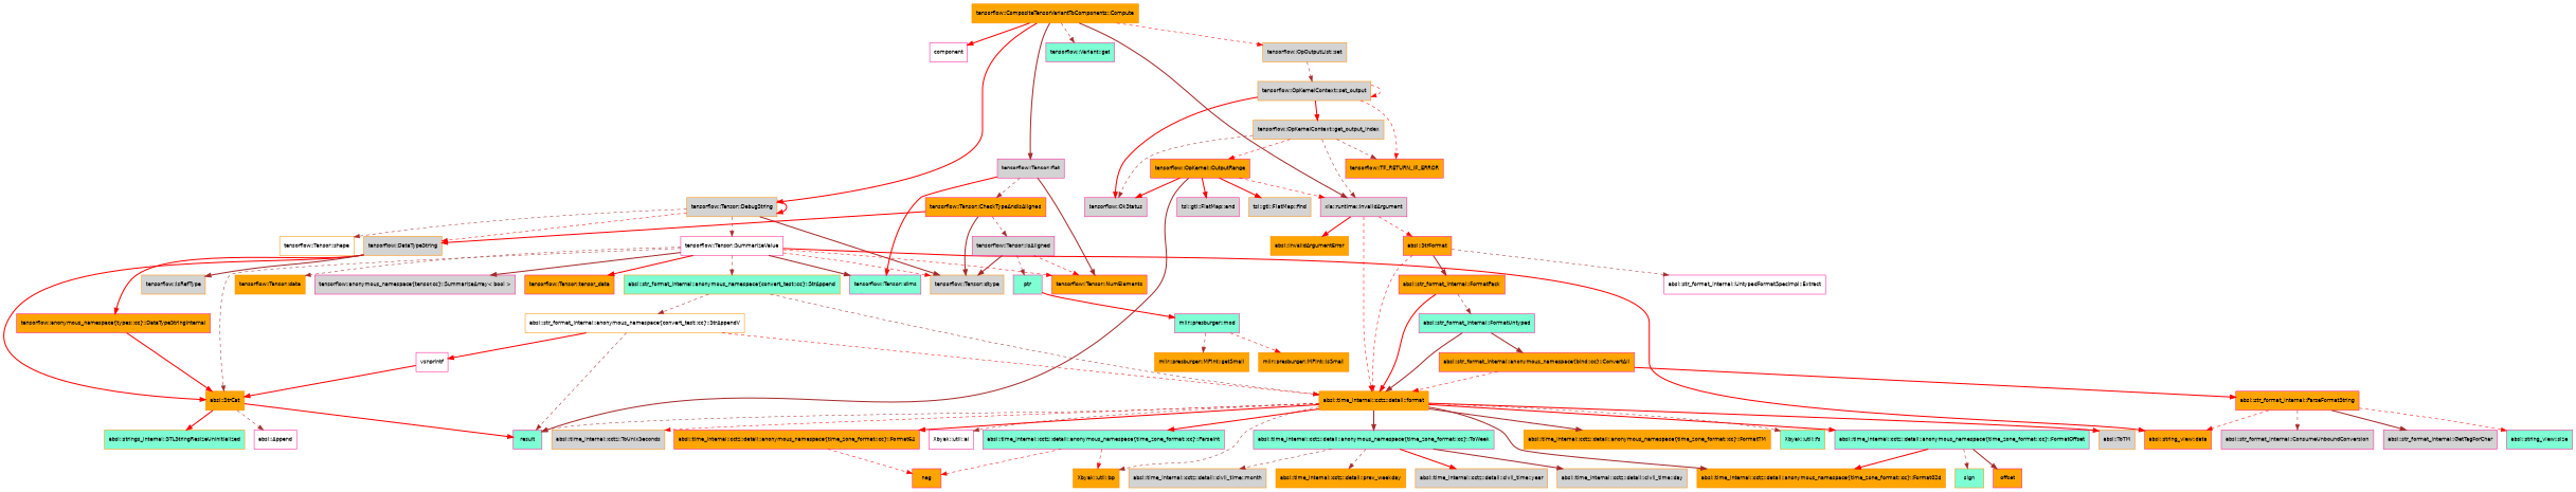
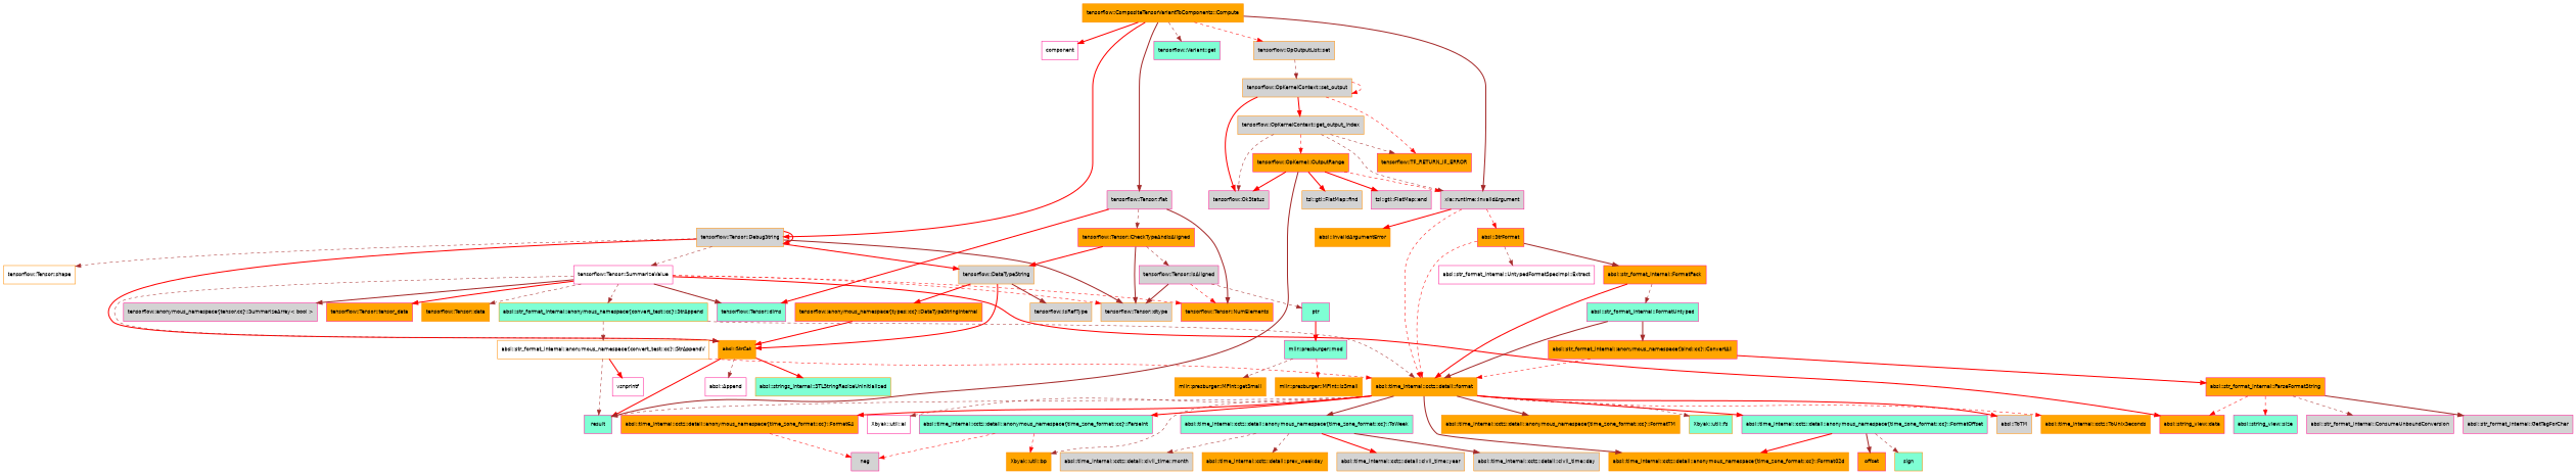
  digraph {
    rankdir=TB
    node [color=deeppink fillcolor=orange fontname=Helvetica fontsize=10 shape=record style=filled]
    edge [color=red fontname=Helvetica fontsize=10 labelfontname=Helvetica labelfontsize=10 style=bold]
    "tensorflow::CompositeTensorVariantToComponents::Compute" [color=darkorange]
    component [fillcolor=white]
    "tensorflow::Tensor::DebugString" [color=darkorange fillcolor=lightgrey]
    "tensorflow::Tensor::flat" [fillcolor=lightgrey]
    "tensorflow::Variant::get" [fillcolor=aquamarine]
    "xla::runtime::InvalidArgument" [fillcolor=lightgrey]
    "tensorflow::OpOutputList::set" [color=darkorange fillcolor=lightgrey]
    "tensorflow::DataTypeString" [color=darkorange fillcolor=lightgrey]
    "absl::StrCat" [color=darkorange]
    "tensorflow::Tensor::dtype" [color=darkorange fillcolor=lightgrey]
    "tensorflow::Tensor::shape" [color=darkorange fillcolor=white]
    "tensorflow::Tensor::SummarizeValue" [fillcolor=white]
    "tensorflow::Tensor::dims" [fillcolor=aquamarine]
    "tensorflow::Tensor::NumElements"
    "tensorflow::Tensor::CheckTypeAndIsAligned"
    "absl::time_internal::cctz::detail::format" [color=darkorange]
    "absl::InvalidArgumentError" [color=darkorange]
    "absl::StrFormat"
    "tensorflow::OpKernelContext::set_output" [color=darkorange fillcolor=lightgrey]
    "tensorflow::anonymous_namespace\{types::cc\}::DataTypeStringInternal"
    "tensorflow::IsRefType" [color=darkorange fillcolor=lightgrey]
    "absl::Append" [fillcolor=white]
    result [fillcolor=aquamarine]
    "absl::strings_internal::STLStringResizeUninitialized" [color=darkorange fillcolor=aquamarine]
    "absl::string_view::data"
    "tensorflow::Tensor::data" [color=darkorange]
    "absl::str_format_internal::anonymous_namespace\{convert_test::cc\}::StrAppend" [color=darkorange fillcolor=aquamarine]
    "tensorflow::anonymous_namespace\{tensor.cc\}::SummarizeArray\< bool \>" [fillcolor=lightgrey]
    "tensorflow::Tensor::tensor_data"
    "absl::str_format_internal::anonymous_namespace\{convert_test::cc\}::StrAppendV" [color=darkorange fillcolor=white]
    "Xbyak::util::al" [fillcolor=white]
    "Xbyak::util::bp" [color=darkorange]
    "absl::time_internal::cctz::detail::anonymous_namespace\{time_zone_format::cc\}::Format02d" [color=darkorange]
    "absl::time_internal::cctz::detail::anonymous_namespace\{time_zone_format::cc\}::Format64"
    "absl::time_internal::cctz::detail::anonymous_namespace\{time_zone_format::cc\}::FormatOffset" [fillcolor=aquamarine]
    "absl::time_internal::cctz::detail::anonymous_namespace\{time_zone_format::cc\}::FormatTM" [color=darkorange]
    "Xbyak::util::fs" [color=darkorange fillcolor=aquamarine]
    "absl::time_internal::cctz::detail::anonymous_namespace\{time_zone_format::cc\}::ParseInt" [fillcolor=aquamarine]
    "absl::ToTM" [color=darkorange fillcolor=lightgrey]
-   "absl::time_internal::cctz::ToUnixSeconds" [color=darkorange fillcolor=lightgrey]
+   "absl::time_internal::cctz::ToUnixSeconds" [color=darkorange]
    "absl::time_internal::cctz::detail::anonymous_namespace\{time_zone_format::cc\}::ToWeek" [fillcolor=aquamarine]
    vsnprintf [fillcolor=white]
-   neg
+   neg [fillcolor=lightgrey]
    offset
    sign [color=darkorange fillcolor=aquamarine]
    "absl::time_internal::cctz::detail::civil_time::day" [color=darkorange fillcolor=lightgrey]
    "absl::time_internal::cctz::detail::civil_time::month" [color=darkorange fillcolor=lightgrey]
    "absl::time_internal::cctz::detail::prev_weekday" [color=darkorange]
    "absl::time_internal::cctz::detail::civil_time::year" [color=darkorange fillcolor=lightgrey]
    "tensorflow::Tensor::IsAligned" [fillcolor=lightgrey]
    ptr [fillcolor=aquamarine]
    "mlir::presburger::mod" [fillcolor=aquamarine]
    "mlir::presburger::MPInt::getSmall" [color=darkorange]
    "mlir::presburger::MPInt::isSmall" [color=darkorange]
    "absl::str_format_internal::UntypedFormatSpecImpl::Extract" [fillcolor=white]
    "absl::str_format_internal::FormatPack"
    "absl::str_format_internal::FormatUntyped" [fillcolor=aquamarine]
    "absl::str_format_internal::anonymous_namespace\{bind::cc\}::ConvertAll"
    "absl::str_format_internal::ParseFormatString"
    "absl::str_format_internal::ConsumeUnboundConversion" [fillcolor=lightgrey]
    "absl::str_format_internal::GetTagForChar" [fillcolor=lightgrey]
    "absl::string_view::size" [fillcolor=aquamarine]
    "tensorflow::OpKernelContext::get_output_index" [color=darkorange fillcolor=lightgrey]
    "tensorflow::OkStatus" [fillcolor=lightgrey]
    "tensorflow::TF_RETURN_IF_ERROR"
    "tensorflow::OpKernel::OutputRange"
    "tsl::gtl::FlatMap::end" [fillcolor=lightgrey]
    "tsl::gtl::FlatMap::find" [color=darkorange fillcolor=lightgrey]
    "tensorflow::CompositeTensorVariantToComponents::Compute" -> component
    "tensorflow::CompositeTensorVariantToComponents::Compute" -> "tensorflow::Tensor::DebugString"
    "tensorflow::CompositeTensorVariantToComponents::Compute" -> "tensorflow::Tensor::flat" [color=brown]
    "tensorflow::CompositeTensorVariantToComponents::Compute" -> "tensorflow::Variant::get" [color=brown style=dashed]
    "tensorflow::CompositeTensorVariantToComponents::Compute" -> "xla::runtime::InvalidArgument" [color=brown]
    "tensorflow::CompositeTensorVariantToComponents::Compute" -> "tensorflow::OpOutputList::set" [style=dashed]
    "tensorflow::Tensor::DebugString" -> "tensorflow::Tensor::DebugString"
-   "tensorflow::Tensor::DebugString" -> "tensorflow::DataTypeString" [style=dashed]
-   vsnprintf -> "absl::StrCat"
+   "tensorflow::Tensor::DebugString" -> "tensorflow::DataTypeString"
+   "tensorflow::Tensor::DebugString" -> "absl::StrCat"
    "tensorflow::Tensor::DebugString" -> "tensorflow::Tensor::dtype" [color=brown]
    "tensorflow::Tensor::DebugString" -> "tensorflow::Tensor::shape" [color=brown style=dashed]
    "tensorflow::Tensor::DebugString" -> "tensorflow::Tensor::SummarizeValue" [color=brown style=dashed]
    "tensorflow::Tensor::flat" -> "tensorflow::Tensor::dims"
    "tensorflow::Tensor::flat" -> "tensorflow::Tensor::NumElements" [color=brown]
    "tensorflow::Tensor::flat" -> "tensorflow::Tensor::CheckTypeAndIsAligned" [color=brown style=dashed]
    "xla::runtime::InvalidArgument" -> "absl::time_internal::cctz::detail::format" [style=dashed]
    "xla::runtime::InvalidArgument" -> "absl::InvalidArgumentError"
    "xla::runtime::InvalidArgument" -> "absl::StrFormat" [style=dashed]
    "tensorflow::OpOutputList::set" -> "tensorflow::OpKernelContext::set_output" [color=brown style=dashed]
    "tensorflow::DataTypeString" -> "absl::StrCat"
    "tensorflow::DataTypeString" -> "tensorflow::anonymous_namespace\{types::cc\}::DataTypeStringInternal"
    "tensorflow::DataTypeString" -> "tensorflow::IsRefType" [color=brown]
    "absl::StrCat" -> "absl::Append" [color=brown style=dashed]
    "absl::StrCat" -> result
    "absl::StrCat" -> "absl::strings_internal::STLStringResizeUninitialized"
    "tensorflow::Tensor::SummarizeValue" -> "absl::StrCat" [color=brown style=dashed]
    "tensorflow::Tensor::SummarizeValue" -> "tensorflow::Tensor::dtype" [style=dashed]
    "tensorflow::Tensor::SummarizeValue" -> "tensorflow::Tensor::dims" [color=brown]
    "tensorflow::Tensor::SummarizeValue" -> "tensorflow::Tensor::NumElements" [style=dashed]
    "tensorflow::Tensor::SummarizeValue" -> "absl::string_view::data"
    "tensorflow::Tensor::SummarizeValue" -> "tensorflow::Tensor::data" [color=brown style=dashed]
    "tensorflow::Tensor::SummarizeValue" -> "absl::str_format_internal::anonymous_namespace\{convert_test::cc\}::StrAppend" [color=brown style=dashed]
    "tensorflow::Tensor::SummarizeValue" -> "tensorflow::anonymous_namespace\{tensor.cc\}::SummarizeArray\< bool \>" [color=brown]
    "tensorflow::Tensor::SummarizeValue" -> "tensorflow::Tensor::tensor_data"
    "tensorflow::Tensor::CheckTypeAndIsAligned" -> "tensorflow::DataTypeString"
    "tensorflow::Tensor::CheckTypeAndIsAligned" -> "tensorflow::Tensor::dtype" [color=brown]
    "tensorflow::Tensor::CheckTypeAndIsAligned" -> "tensorflow::Tensor::IsAligned" [color=brown style=dashed]
    "absl::time_internal::cctz::detail::format" -> result [color=brown style=dashed]
    "absl::time_internal::cctz::detail::format" -> "Xbyak::util::al" [color=brown style=dashed]
    "absl::time_internal::cctz::detail::format" -> "Xbyak::util::bp" [color=brown style=dashed]
    "absl::time_internal::cctz::detail::format" -> "absl::time_internal::cctz::detail::anonymous_namespace\{time_zone_format::cc\}::Format02d" [color=brown]
    "absl::time_internal::cctz::detail::format" -> "absl::time_internal::cctz::detail::anonymous_namespace\{time_zone_format::cc\}::Format64"
    "absl::time_internal::cctz::detail::format" -> "absl::time_internal::cctz::detail::anonymous_namespace\{time_zone_format::cc\}::FormatOffset"
    "absl::time_internal::cctz::detail::format" -> "absl::time_internal::cctz::detail::anonymous_namespace\{time_zone_format::cc\}::FormatTM" [color=brown]
    "absl::time_internal::cctz::detail::format" -> "Xbyak::util::fs" [color=brown style=dashed]
    "absl::time_internal::cctz::detail::format" -> "absl::time_internal::cctz::detail::anonymous_namespace\{time_zone_format::cc\}::ParseInt"
    "absl::time_internal::cctz::detail::format" -> "absl::ToTM"
    "absl::time_internal::cctz::detail::format" -> "absl::time_internal::cctz::ToUnixSeconds" [style=dashed]
    "absl::time_internal::cctz::detail::format" -> "absl::time_internal::cctz::detail::anonymous_namespace\{time_zone_format::cc\}::ToWeek" [color=brown]
    "absl::StrFormat" -> "absl::time_internal::cctz::detail::format" [style=dashed]
    "absl::StrFormat" -> "absl::str_format_internal::UntypedFormatSpecImpl::Extract" [color=brown style=dashed]
    "absl::StrFormat" -> "absl::str_format_internal::FormatPack" [color=brown]
    "tensorflow::OpKernelContext::set_output" -> "tensorflow::OpKernelContext::set_output" [style=dashed]
    "tensorflow::OpKernelContext::set_output" -> "tensorflow::OpKernelContext::get_output_index"
    "tensorflow::OpKernelContext::set_output" -> "tensorflow::OkStatus"
    "tensorflow::OpKernelContext::set_output" -> "tensorflow::TF_RETURN_IF_ERROR" [style=dashed]
    "tensorflow::anonymous_namespace\{types::cc\}::DataTypeStringInternal" -> "absl::StrCat"
    "absl::str_format_internal::anonymous_namespace\{convert_test::cc\}::StrAppend" -> "absl::time_internal::cctz::detail::format" [color=brown style=dashed]
    "absl::str_format_internal::anonymous_namespace\{convert_test::cc\}::StrAppend" -> "absl::str_format_internal::anonymous_namespace\{convert_test::cc\}::StrAppendV" [color=brown style=dashed]
    "absl::str_format_internal::anonymous_namespace\{convert_test::cc\}::StrAppendV" -> "absl::time_internal::cctz::detail::format" [style=dashed]
    "absl::str_format_internal::anonymous_namespace\{convert_test::cc\}::StrAppendV" -> result [color=brown style=dashed]
    "absl::str_format_internal::anonymous_namespace\{convert_test::cc\}::StrAppendV" -> vsnprintf
    "absl::time_internal::cctz::detail::anonymous_namespace\{time_zone_format::cc\}::Format64" -> neg [style=dashed]
    "absl::time_internal::cctz::detail::anonymous_namespace\{time_zone_format::cc\}::FormatOffset" -> "absl::time_internal::cctz::detail::anonymous_namespace\{time_zone_format::cc\}::Format02d"
    "absl::time_internal::cctz::detail::anonymous_namespace\{time_zone_format::cc\}::FormatOffset" -> offset [color=brown]
    "absl::time_internal::cctz::detail::anonymous_namespace\{time_zone_format::cc\}::FormatOffset" -> sign [color=brown style=dashed]
    "absl::time_internal::cctz::detail::anonymous_namespace\{time_zone_format::cc\}::ParseInt" -> "Xbyak::util::bp" [style=dashed]
    "absl::time_internal::cctz::detail::anonymous_namespace\{time_zone_format::cc\}::ParseInt" -> neg [style=dashed]
    "absl::time_internal::cctz::detail::anonymous_namespace\{time_zone_format::cc\}::ToWeek" -> "absl::time_internal::cctz::detail::civil_time::day" [color=brown]
    "absl::time_internal::cctz::detail::anonymous_namespace\{time_zone_format::cc\}::ToWeek" -> "absl::time_internal::cctz::detail::civil_time::month" [color=brown style=dashed]
    "absl::time_internal::cctz::detail::anonymous_namespace\{time_zone_format::cc\}::ToWeek" -> "absl::time_internal::cctz::detail::prev_weekday" [color=brown style=dashed]
    "absl::time_internal::cctz::detail::anonymous_namespace\{time_zone_format::cc\}::ToWeek" -> "absl::time_internal::cctz::detail::civil_time::year"
    "tensorflow::Tensor::IsAligned" -> "tensorflow::Tensor::dtype" [color=brown]
    "tensorflow::Tensor::IsAligned" -> "tensorflow::Tensor::NumElements" [style=dashed]
    "tensorflow::Tensor::IsAligned" -> ptr [color=brown style=dashed]
    ptr -> "mlir::presburger::mod"
    "mlir::presburger::mod" -> "mlir::presburger::MPInt::getSmall" [color=brown style=dashed]
    "mlir::presburger::mod" -> "mlir::presburger::MPInt::isSmall" [style=dashed]
    "absl::str_format_internal::FormatPack" -> "absl::time_internal::cctz::detail::format"
    "absl::str_format_internal::FormatPack" -> "absl::str_format_internal::FormatUntyped" [color=brown style=dashed]
    "absl::str_format_internal::FormatUntyped" -> "absl::time_internal::cctz::detail::format" [color=brown]
    "absl::str_format_internal::FormatUntyped" -> "absl::str_format_internal::anonymous_namespace\{bind::cc\}::ConvertAll" [color=brown]
    "absl::str_format_internal::anonymous_namespace\{bind::cc\}::ConvertAll" -> "absl::time_internal::cctz::detail::format" [style=dashed]
    "absl::str_format_internal::anonymous_namespace\{bind::cc\}::ConvertAll" -> "absl::str_format_internal::ParseFormatString"
    "absl::str_format_internal::ParseFormatString" -> "absl::string_view::data" [style=dashed]
    "absl::str_format_internal::ParseFormatString" -> "absl::str_format_internal::ConsumeUnboundConversion" [color=brown style=dashed]
    "absl::str_format_internal::ParseFormatString" -> "absl::str_format_internal::GetTagForChar" [color=brown]
    "absl::str_format_internal::ParseFormatString" -> "absl::string_view::size" [style=dashed]
    "tensorflow::OpKernelContext::get_output_index" -> "xla::runtime::InvalidArgument" [color=brown style=dashed]
    "tensorflow::OpKernelContext::get_output_index" -> "tensorflow::OkStatus" [color=brown style=dashed]
    "tensorflow::OpKernelContext::get_output_index" -> "tensorflow::TF_RETURN_IF_ERROR" [color=brown style=dashed]
    "tensorflow::OpKernelContext::get_output_index" -> "tensorflow::OpKernel::OutputRange" [style=dashed]
    "tensorflow::OpKernel::OutputRange" -> "xla::runtime::InvalidArgument" [style=dashed]
    "tensorflow::OpKernel::OutputRange" -> result [color=brown]
    "tensorflow::OpKernel::OutputRange" -> "tensorflow::OkStatus"
    "tensorflow::OpKernel::OutputRange" -> "tsl::gtl::FlatMap::end"
    "tensorflow::OpKernel::OutputRange" -> "tsl::gtl::FlatMap::find"
  }
